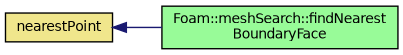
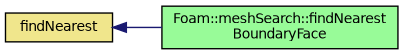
  digraph {
    rankdir=LR
    node [color=black fontname=Helvetica fontsize=10 shape=record style=filled]
-   n1 [fillcolor=khaki fontcolor=black height=0.2 label=nearestPoint width=0.4]
+   n1 [fillcolor=khaki fontcolor=black height=0.2 label=findNearest width=0.4]
    n2 [height=0.2 label="Foam::meshSearch::findNearest\lBoundaryFace" width=0.4 fillcolor=palegreen]
    n1 -> n2 [color=midnightblue dir=back fontname=Helvetica fontsize=10 labelfontname=Helvetica labelfontsize=10 style=solid]
  }
